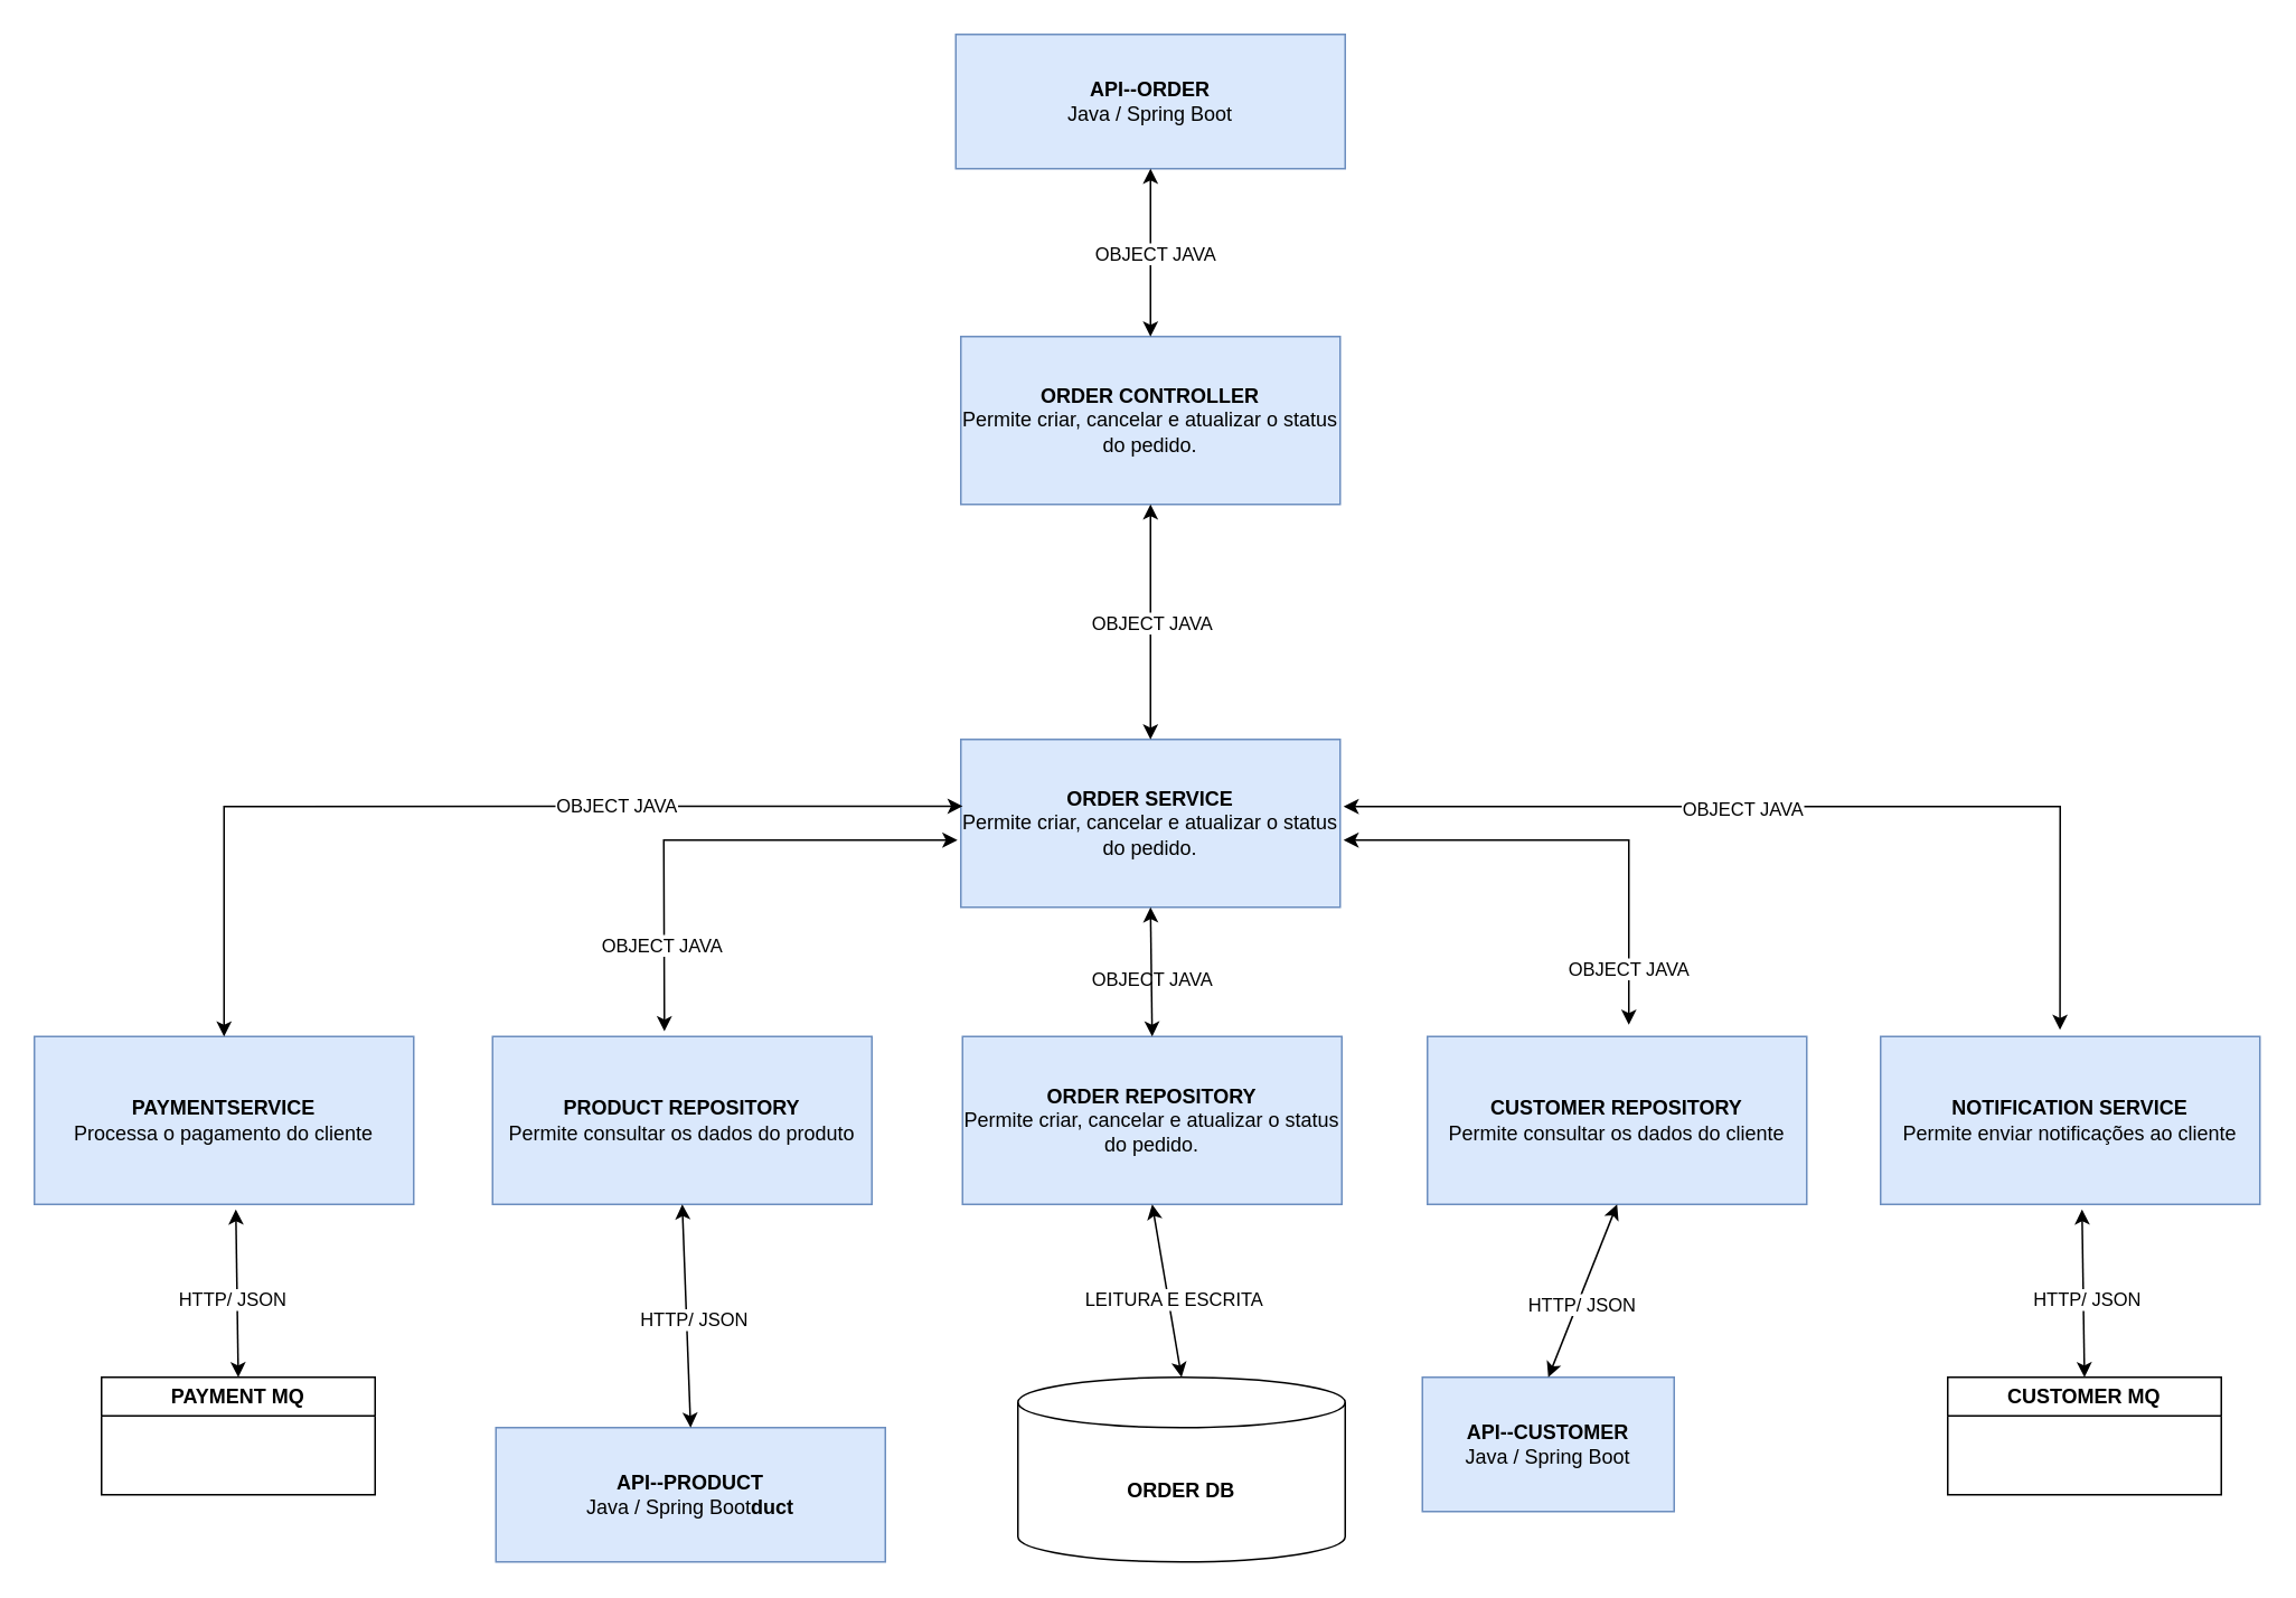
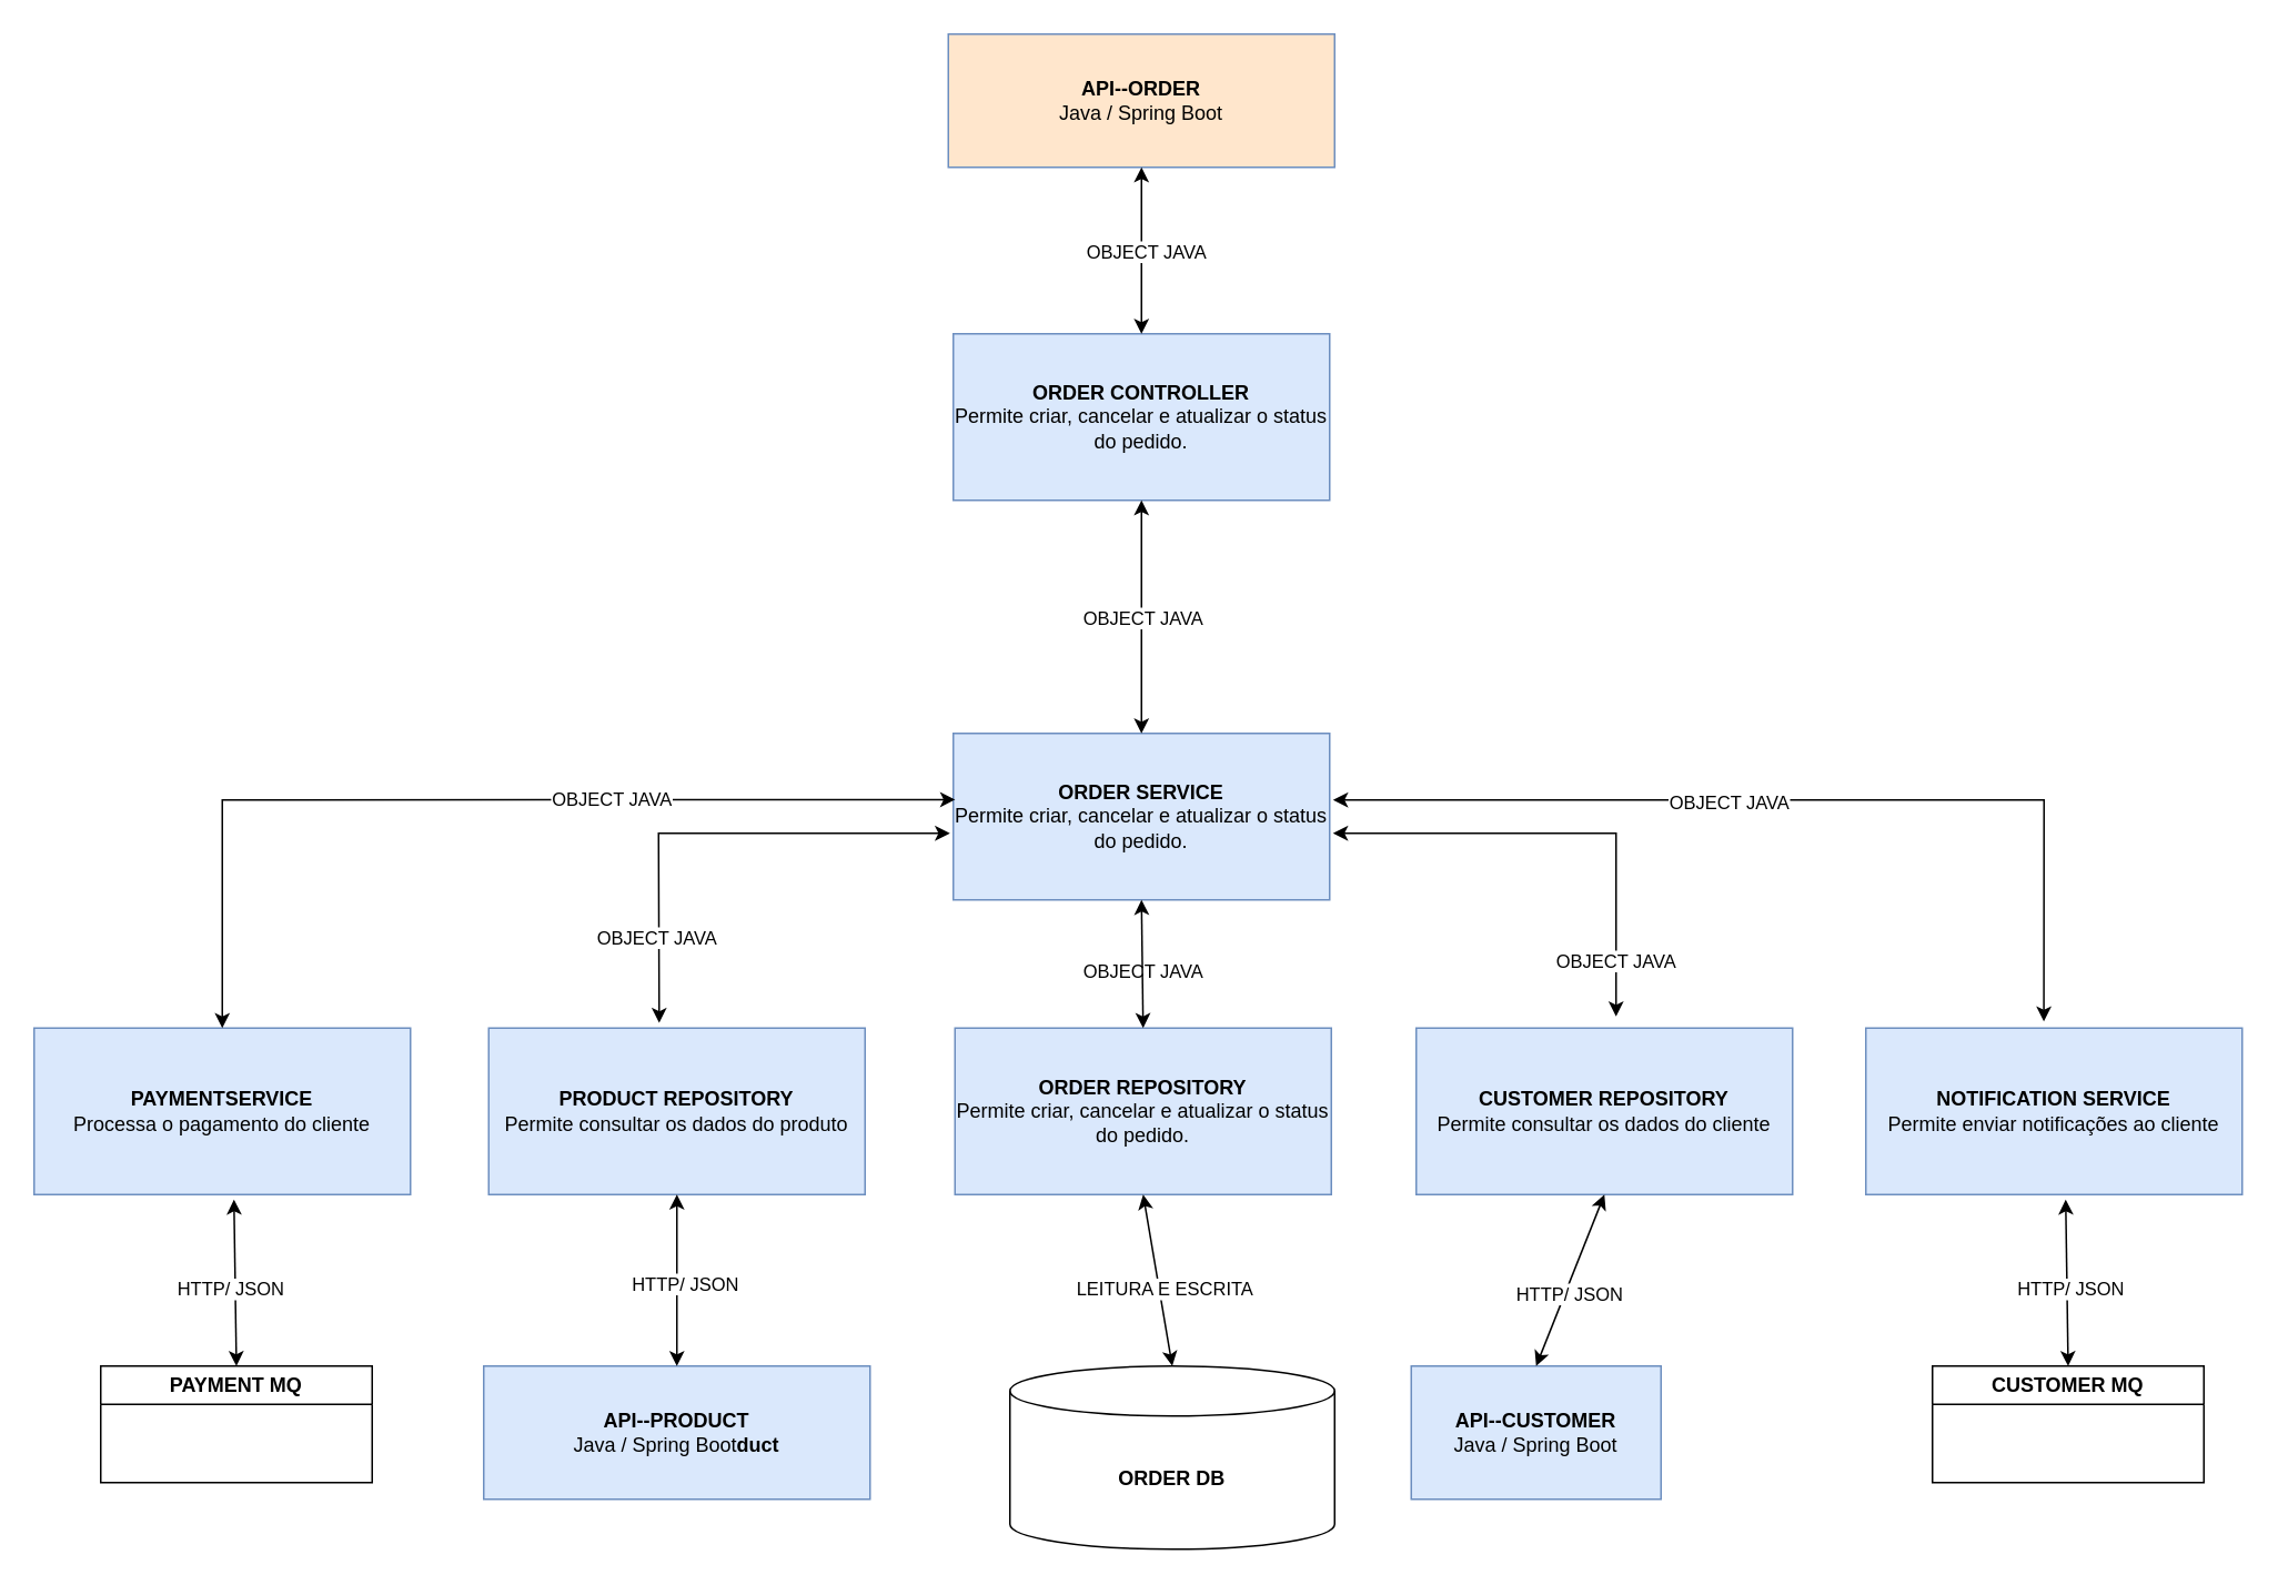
  <mxCell id="0" />
  <mxCell id="1" parent="0" />
  <mxCell id="2" value="&lt;font style=&quot;font-size: 12px;&quot;&gt;&lt;b style=&quot;border-color: var(--border-color);&quot;&gt;ORDER CONTROLLER&lt;/b&gt;&lt;br style=&quot;border-color: var(--border-color);&quot;&gt;Permite criar, cancelar e atualizar o status do pedido.&lt;br&gt;&lt;/font&gt;" style="rounded=0;whiteSpace=wrap;html=1;fillColor=#dae8fc;strokeColor=#6c8ebf;" vertex="1" parent="1"><mxGeometry x="572" y="200" width="226" height="100" as="geometry" /></mxCell>
- <mxCell id="3" value="&lt;b&gt;API--ORDER&lt;/b&gt;&lt;div&gt;Java / Spring Boot&lt;b&gt;&lt;br&gt;&lt;/b&gt;&lt;/div&gt;" style="rounded=0;whiteSpace=wrap;html=1;fillColor=#dae8fc;strokeColor=#6c8ebf;" vertex="1" parent="1"><mxGeometry x="569" y="20" width="232" height="80" as="geometry" /></mxCell>
+ <mxCell id="3" value="&lt;b&gt;API--ORDER&lt;/b&gt;&lt;div&gt;Java / Spring Boot&lt;b&gt;&lt;br&gt;&lt;/b&gt;&lt;/div&gt;" style="rounded=0;whiteSpace=wrap;html=1;fillColor=#ffe6cc;strokeColor=#6c8ebf;" vertex="1" parent="1"><mxGeometry x="569" y="20" width="232" height="80" as="geometry" /></mxCell>
  <mxCell id="4" value="&lt;font style=&quot;font-size: 12px;&quot;&gt;&lt;b style=&quot;border-color: var(--border-color);&quot;&gt;ORDER REPOSITORY&lt;/b&gt;&lt;br style=&quot;border-color: var(--border-color);&quot;&gt;Permite criar, cancelar e atualizar o status do pedido.&lt;br&gt;&lt;/font&gt;" style="rounded=0;whiteSpace=wrap;html=1;fillColor=#dae8fc;strokeColor=#6c8ebf;" vertex="1" parent="1"><mxGeometry x="573" y="617" width="226" height="100" as="geometry" /></mxCell>
  <mxCell id="5" value="OBJECT JAVA" style="edgeLabel;html=1;align=center;verticalAlign=middle;resizable=0;points=[];" connectable="0" vertex="1" parent="1"><mxGeometry x="320" y="590.003" as="geometry"><mxPoint x="365" y="-8" as="offset" /></mxGeometry></mxCell>
  <mxCell id="6" value="&lt;font style=&quot;font-size: 12px;&quot;&gt;&lt;b style=&quot;border-color: var(--border-color);&quot;&gt;ORDER SERVICE&lt;/b&gt;&lt;br style=&quot;border-color: var(--border-color);&quot;&gt;Permite criar, cancelar e atualizar o status do pedido.&lt;br&gt;&lt;/font&gt;" style="rounded=0;whiteSpace=wrap;html=1;fillColor=#dae8fc;strokeColor=#6c8ebf;" vertex="1" parent="1"><mxGeometry x="572" y="440" width="226" height="100" as="geometry" /></mxCell>
  <mxCell id="7" value="" style="endArrow=classic;startArrow=classic;html=1;rounded=0;entryX=0.5;entryY=1;entryDx=0;entryDy=0;exitX=0.5;exitY=0;exitDx=0;exitDy=0;" edge="1" parent="1" source="6" target="2"><mxGeometry width="50" height="50" relative="1" as="geometry"><mxPoint x="1469" y="530" as="sourcePoint" /><mxPoint x="1519" y="480" as="targetPoint" /></mxGeometry></mxCell>
  <mxCell id="8" value="OBJECT JAVA" style="edgeLabel;html=1;align=center;verticalAlign=middle;resizable=0;points=[];" connectable="0" vertex="1" parent="7"><mxGeometry x="-0.005" relative="1" as="geometry"><mxPoint as="offset" /></mxGeometry></mxCell>
  <mxCell id="9" value="" style="endArrow=classic;startArrow=classic;html=1;rounded=0;entryX=0.5;entryY=1;entryDx=0;entryDy=0;exitX=0.5;exitY=0;exitDx=0;exitDy=0;" edge="1" parent="1" source="4" target="6"><mxGeometry width="50" height="50" relative="1" as="geometry"><mxPoint x="1009" y="650" as="sourcePoint" /><mxPoint x="1059" y="600" as="targetPoint" /></mxGeometry></mxCell>
  <mxCell id="10" value="" style="endArrow=classic;startArrow=classic;html=1;rounded=0;entryX=0.5;entryY=1;entryDx=0;entryDy=0;exitX=0.5;exitY=0;exitDx=0;exitDy=0;" edge="1" parent="1" source="2" target="3"><mxGeometry width="50" height="50" relative="1" as="geometry"><mxPoint x="819" y="530" as="sourcePoint" /><mxPoint x="869" y="480" as="targetPoint" /></mxGeometry></mxCell>
  <mxCell id="11" value="OBJECT JAVA" style="edgeLabel;html=1;align=center;verticalAlign=middle;resizable=0;points=[];" connectable="0" vertex="1" parent="10"><mxGeometry x="-0.007" y="-2" relative="1" as="geometry"><mxPoint as="offset" /></mxGeometry></mxCell>
  <mxCell id="12" value="&lt;b&gt;ORDER DB&lt;/b&gt;" style="shape=cylinder3;whiteSpace=wrap;html=1;boundedLbl=1;backgroundOutline=1;size=15;" vertex="1" parent="1"><mxGeometry x="606" y="820" width="195" height="110" as="geometry" /></mxCell>
  <mxCell id="13" value="" style="endArrow=classic;startArrow=classic;html=1;rounded=0;exitX=0.5;exitY=1;exitDx=0;exitDy=0;entryX=0.5;entryY=0;entryDx=0;entryDy=0;entryPerimeter=0;" edge="1" parent="1" source="4" target="12"><mxGeometry width="50" height="50" relative="1" as="geometry"><mxPoint x="670" y="640" as="sourcePoint" /><mxPoint x="720" y="590" as="targetPoint" /></mxGeometry></mxCell>
  <mxCell id="14" value="LEITURA E ESCRITA" style="edgeLabel;html=1;align=center;verticalAlign=middle;resizable=0;points=[];" connectable="0" vertex="1" parent="13"><mxGeometry x="0.104" y="3" relative="1" as="geometry"><mxPoint as="offset" /></mxGeometry></mxCell>
  <mxCell id="15" value="&lt;font style=&quot;font-size: 12px;&quot;&gt;&lt;b style=&quot;border-color: var(--border-color);&quot;&gt;CUSTOMER REPOSITORY&lt;/b&gt;&lt;br style=&quot;border-color: var(--border-color);&quot;&gt;Permite consultar os dados do cliente&lt;br&gt;&lt;/font&gt;" style="rounded=0;whiteSpace=wrap;html=1;fillColor=#dae8fc;strokeColor=#6c8ebf;" vertex="1" parent="1"><mxGeometry x="850" y="617" width="226" height="100" as="geometry" /></mxCell>
  <mxCell id="16" value="" style="endArrow=classic;startArrow=classic;html=1;rounded=0;" edge="1" parent="1"><mxGeometry width="50" height="50" relative="1" as="geometry"><mxPoint x="970" y="610" as="sourcePoint" /><mxPoint x="800" y="500" as="targetPoint" /><Array as="points"><mxPoint x="970" y="500" /></Array></mxGeometry></mxCell>
  <mxCell id="17" value="OBJECT JAVA" style="edgeLabel;html=1;align=center;verticalAlign=middle;resizable=0;points=[];" connectable="0" vertex="1" parent="16"><mxGeometry x="-0.759" y="1" relative="1" as="geometry"><mxPoint as="offset" /></mxGeometry></mxCell>
  <mxCell id="18" value="&lt;b&gt;API--CUSTOMER&lt;/b&gt;&lt;div&gt;Java / Spring Boot&lt;/div&gt;" style="rounded=0;whiteSpace=wrap;html=1;fillColor=#dae8fc;strokeColor=#6c8ebf;" vertex="1" parent="1"><mxGeometry x="847" y="820" width="150" height="80" as="geometry" /></mxCell>
  <mxCell id="19" value="" style="endArrow=classic;startArrow=classic;html=1;rounded=0;entryX=0.5;entryY=1;entryDx=0;entryDy=0;exitX=0.5;exitY=0;exitDx=0;exitDy=0;" edge="1" parent="1" source="18" target="15"><mxGeometry width="50" height="50" relative="1" as="geometry"><mxPoint x="820" y="790" as="sourcePoint" /><mxPoint x="870" y="740" as="targetPoint" /></mxGeometry></mxCell>
  <mxCell id="20" value="HTTP/ JSON" style="edgeLabel;html=1;align=center;verticalAlign=middle;resizable=0;points=[];" connectable="0" vertex="1" parent="19"><mxGeometry x="-0.127" y="-2" relative="1" as="geometry"><mxPoint as="offset" /></mxGeometry></mxCell>
  <mxCell id="21" value="&lt;font style=&quot;font-size: 12px;&quot;&gt;&lt;b style=&quot;border-color: var(--border-color);&quot;&gt;PRODUCT REPOSITORY&lt;/b&gt;&lt;br style=&quot;border-color: var(--border-color);&quot;&gt;Permite consultar os dados do produto&lt;br&gt;&lt;/font&gt;" style="rounded=0;whiteSpace=wrap;html=1;fillColor=#dae8fc;strokeColor=#6c8ebf;" vertex="1" parent="1"><mxGeometry x="293" y="617" width="226" height="100" as="geometry" /></mxCell>
- <mxCell id="22" value="&lt;b&gt;API--PRODUCT&lt;br&gt;&lt;/b&gt;&lt;span style=&quot;background-color: initial;&quot;&gt;Java / Spring Boot&lt;/span&gt;&lt;b&gt;duct&lt;/b&gt;" style="rounded=0;whiteSpace=wrap;html=1;fillColor=#dae8fc;strokeColor=#6c8ebf;" vertex="1" parent="1"><mxGeometry x="295" y="850" width="232" height="80" as="geometry" /></mxCell>
+ <mxCell id="22" value="&lt;b&gt;API--PRODUCT&lt;br&gt;&lt;/b&gt;&lt;span style=&quot;background-color: initial;&quot;&gt;Java / Spring Boot&lt;/span&gt;&lt;b&gt;duct&lt;/b&gt;" style="rounded=0;whiteSpace=wrap;html=1;fillColor=#dae8fc;strokeColor=#6c8ebf;" vertex="1" parent="1"><mxGeometry x="290" y="820" width="232" height="80" as="geometry" /></mxCell>
  <mxCell id="23" value="" style="endArrow=classic;startArrow=classic;html=1;rounded=0;entryX=0.5;entryY=1;entryDx=0;entryDy=0;exitX=0.5;exitY=0;exitDx=0;exitDy=0;" edge="1" parent="1" source="22" target="21"><mxGeometry width="50" height="50" relative="1" as="geometry"><mxPoint x="263" y="790" as="sourcePoint" /><mxPoint x="313" y="740" as="targetPoint" /></mxGeometry></mxCell>
  <mxCell id="24" value="HTTP/ JSON" style="edgeLabel;html=1;align=center;verticalAlign=middle;resizable=0;points=[];" connectable="0" vertex="1" parent="23"><mxGeometry x="-0.036" y="-4" relative="1" as="geometry"><mxPoint as="offset" /></mxGeometry></mxCell>
  <mxCell id="25" value="" style="endArrow=classic;startArrow=classic;html=1;rounded=0;exitX=0.453;exitY=-0.031;exitDx=0;exitDy=0;exitPerimeter=0;" edge="1" parent="1" source="21"><mxGeometry width="50" height="50" relative="1" as="geometry"><mxPoint x="820" y="630" as="sourcePoint" /><mxPoint x="570" y="500" as="targetPoint" /><Array as="points"><mxPoint x="395" y="500" /></Array></mxGeometry></mxCell>
  <mxCell id="26" value="OBJECT JAVA" style="edgeLabel;html=1;align=center;verticalAlign=middle;resizable=0;points=[];" connectable="0" vertex="1" parent="25"><mxGeometry x="-0.65" y="2" relative="1" as="geometry"><mxPoint as="offset" /></mxGeometry></mxCell>
  <mxCell id="27" value="&lt;font style=&quot;font-size: 12px;&quot;&gt;&lt;b&gt;NOTIFICATION SERVICE&lt;/b&gt;&lt;br style=&quot;border-color: var(--border-color);&quot;&gt;Permite enviar notificações ao cliente&lt;br&gt;&lt;/font&gt;" style="rounded=0;whiteSpace=wrap;html=1;fillColor=#dae8fc;strokeColor=#6c8ebf;" vertex="1" parent="1"><mxGeometry x="1120" y="617" width="226" height="100" as="geometry" /></mxCell>
  <mxCell id="28" value="" style="endArrow=classic;startArrow=classic;html=1;rounded=0;entryX=1.009;entryY=0.4;entryDx=0;entryDy=0;entryPerimeter=0;exitX=0.473;exitY=-0.04;exitDx=0;exitDy=0;exitPerimeter=0;" edge="1" parent="1" source="27" target="6"><mxGeometry width="50" height="50" relative="1" as="geometry"><mxPoint x="820" y="630" as="sourcePoint" /><mxPoint x="870" y="580" as="targetPoint" /><Array as="points"><mxPoint x="1227" y="480" /></Array></mxGeometry></mxCell>
  <mxCell id="29" value="OBJECT JAVA" style="edgeLabel;html=1;align=center;verticalAlign=middle;resizable=0;points=[];" connectable="0" vertex="1" parent="28"><mxGeometry x="0.155" y="1" relative="1" as="geometry"><mxPoint as="offset" /></mxGeometry></mxCell>
  <mxCell id="30" value="CUSTOMER MQ" style="swimlane;whiteSpace=wrap;html=1;" vertex="1" parent="1"><mxGeometry x="1160" y="820" width="163" height="70" as="geometry" /></mxCell>
  <mxCell id="31" value="" style="endArrow=classic;startArrow=classic;html=1;rounded=0;exitX=0.5;exitY=0;exitDx=0;exitDy=0;" edge="1" parent="1" source="30"><mxGeometry width="50" height="50" relative="1" as="geometry"><mxPoint x="1190" y="770" as="sourcePoint" /><mxPoint x="1240" y="720" as="targetPoint" /></mxGeometry></mxCell>
  <mxCell id="32" value="HTTP/ JSON" style="edgeLabel;html=1;align=center;verticalAlign=middle;resizable=0;points=[];" connectable="0" vertex="1" parent="31"><mxGeometry x="-0.078" y="-2" relative="1" as="geometry"><mxPoint as="offset" /></mxGeometry></mxCell>
  <mxCell id="33" value="&lt;font style=&quot;font-size: 12px;&quot;&gt;&lt;b&gt;PAYMENTSERVICE&lt;/b&gt;&lt;br style=&quot;border-color: var(--border-color);&quot;&gt;Processa o pagamento do cliente&lt;br&gt;&lt;/font&gt;" style="rounded=0;whiteSpace=wrap;html=1;fillColor=#dae8fc;strokeColor=#6c8ebf;" vertex="1" parent="1"><mxGeometry x="20" y="617" width="226" height="100" as="geometry" /></mxCell>
  <mxCell id="34" value="PAYMENT MQ" style="swimlane;whiteSpace=wrap;html=1;" vertex="1" parent="1"><mxGeometry x="60" y="820" width="163" height="70" as="geometry" /></mxCell>
  <mxCell id="35" value="" style="endArrow=classic;startArrow=classic;html=1;rounded=0;exitX=0.5;exitY=0;exitDx=0;exitDy=0;" edge="1" parent="1" source="34"><mxGeometry width="50" height="50" relative="1" as="geometry"><mxPoint x="90" y="770" as="sourcePoint" /><mxPoint x="140" y="720" as="targetPoint" /></mxGeometry></mxCell>
  <mxCell id="36" value="HTTP/ JSON" style="edgeLabel;html=1;align=center;verticalAlign=middle;resizable=0;points=[];" connectable="0" vertex="1" parent="35"><mxGeometry x="-0.053" y="3" relative="1" as="geometry"><mxPoint as="offset" /></mxGeometry></mxCell>
  <mxCell id="37" value="" style="endArrow=classic;startArrow=classic;html=1;rounded=0;entryX=0.005;entryY=0.398;entryDx=0;entryDy=0;entryPerimeter=0;exitX=0.5;exitY=0;exitDx=0;exitDy=0;" edge="1" parent="1" source="33" target="6"><mxGeometry width="50" height="50" relative="1" as="geometry"><mxPoint x="470" y="590" as="sourcePoint" /><mxPoint x="520" y="540" as="targetPoint" /><Array as="points"><mxPoint x="133" y="480" /></Array></mxGeometry></mxCell>
  <mxCell id="38" value="OBJECT JAVA" style="edgeLabel;html=1;align=center;verticalAlign=middle;resizable=0;points=[];" connectable="0" vertex="1" parent="37"><mxGeometry x="0.282" relative="1" as="geometry"><mxPoint x="1" as="offset" /></mxGeometry></mxCell>
